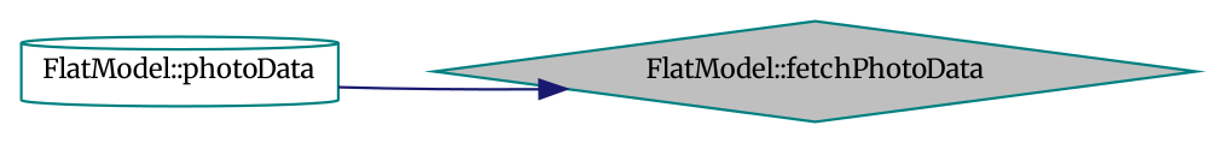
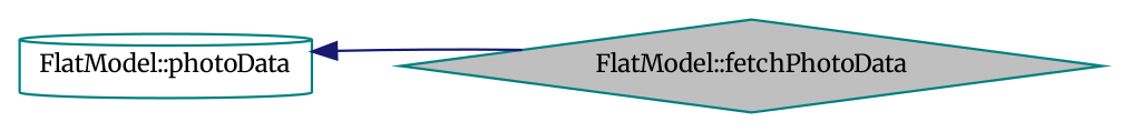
  digraph {
    rankdir=RL
    fontname=Merriweather
    node [color=teal fontname=Merriweather fontsize=10 style=filled]
    n1 [fillcolor=grey75 fontcolor=black height=0.2 label="FlatModel::fetchPhotoData" shape=diamond width=0.4]
    n2 [fillcolor=white height=0.2 label="FlatModel::photoData" shape=cylinder width=0.4]
-   n1 -> n2 [color=midnightblue dir=back fontname=Merriweather fontsize=10 labelfontname=Helvetica labelfontsize=10 style=solid]
+   n2 -> n1 [color=midnightblue dir=back fontname=Merriweather fontsize=10 labelfontname=Helvetica labelfontsize=10 style=solid]
  }
